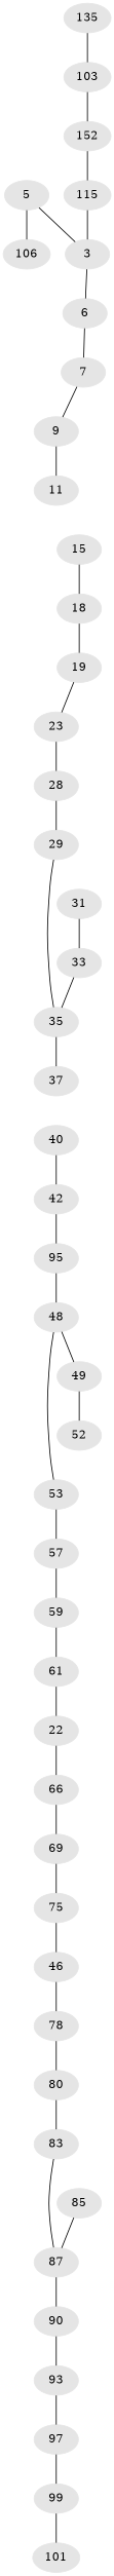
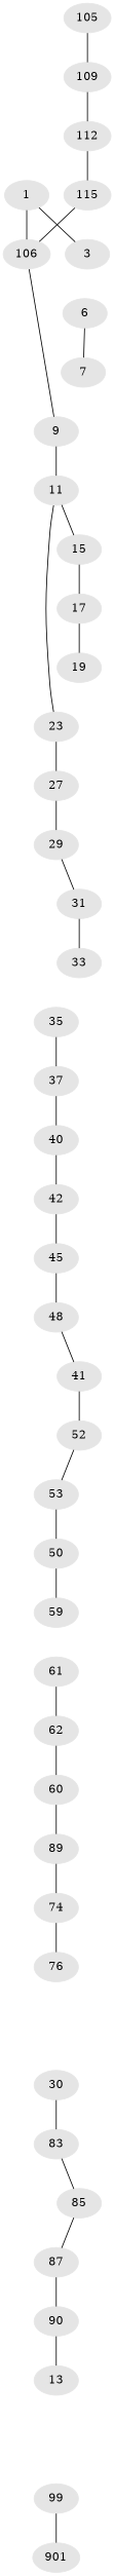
  graph {
    node [color=gray90 style=filled]
-   1 [super="+2" label=5]
+   1 [super="+2"]
    3 [super="+4"]
    n3 [label=106 super="+117"]
    6
    7 [super="+8"]
    9 [super="+10"]
    11 [super="+12"]
    15 [super="+16"]
-   17 [super="+18" label=18]
+   17 [super="+18"]
    19 [super="+20"]
    23 [super="+24"]
-   27 [super="+28" label=28]
+   27 [super="+28"]
    29 [super="+30"]
    31 [super="+32"]
    33 [super="+34"]
    35 [super="+36"]
    37 [super="+38"]
    40 [super="+41"]
    42 [super="+43"]
-   45 [super="+46" label=95]
+   45 [super="+46"]
    48
-   49 [super="+50"]
+   49 [super="+50" label=41]
    52
    53 [super="+54"]
-   57 [super="+58"]
+   57 [super="+58" label=50]
    59 [super="+60"]
    61
-   62 [super="+63" label=22]
-   66 [super="+67"]
-   69 [super="+70"]
-   75
-   76 [super="+77" label=46]
-   78 [super="+79"]
-   80 [super="+81"]
+   62 [super="+63"]
+   66 [super="+67" label=60]
+   69 [super="+70" label=89]
+   75 [label=74]
+   76 [super="+77"]
+   80 [super="+81" label=30]
    83 [super="+84"]
    85 [super="+86"]
    87 [super="+88"]
    90 [super="+91"]
-   93 [super="+94"]
-   97 [super="+98"]
+   93 [super="+94" label=13]
    99 [super="+100"]
-   101
-   105 [super="+106" label=135]
-   109 [super="+110" label=103]
-   112 [super="+113" label=152]
+   101 [label=901]
+   105 [super="+106"]
+   109 [super="+110"]
+   112 [super="+113"]
    115
    1 -- 3
    1 -- n3
-   3 -- 6
    6 -- 7
-   7 -- 9
+   n3 -- 9
    9 -- 11
+   11 -- 15
    15 -- 17
    17 -- 19
-   19 -- 23
+   11 -- 23
    23 -- 27
    27 -- 29
-   29 -- 35
+   29 -- 31
    31 -- 33
-   33 -- 35
    35 -- 37
+   37 -- 40
    40 -- 42
    42 -- 45
    45 -- 48
    48 -- 49
    49 -- 52
-   48 -- 53
+   52 -- 53
    53 -- 57
    57 -- 59
-   59 -- 61
    61 -- 62
    62 -- 66
    66 -- 69
    69 -- 75
    75 -- 76
-   76 -- 78
-   78 -- 80
    80 -- 83
-   83 -- 87
+   83 -- 85
    85 -- 87
    87 -- 90
    90 -- 93
-   93 -- 97
-   97 -- 99
    99 -- 101
    105 -- 109
    109 -- 112
    112 -- 115
-   115 -- 3
+   115 -- n3
  }
